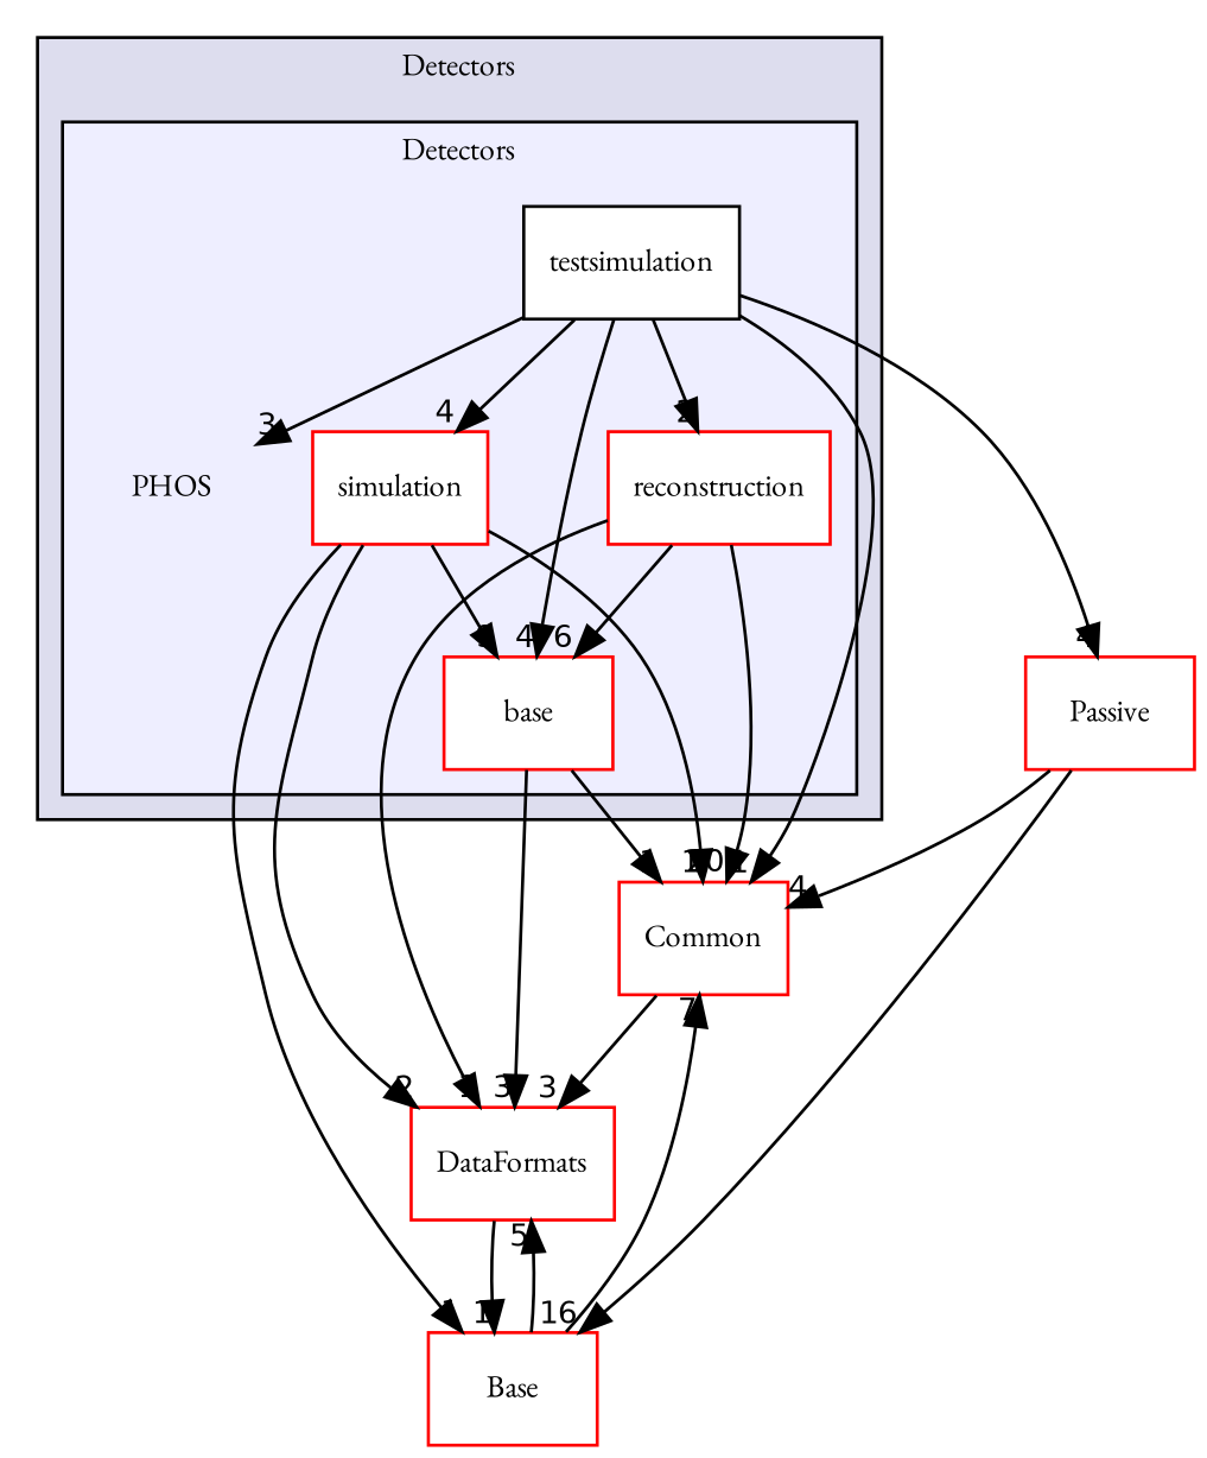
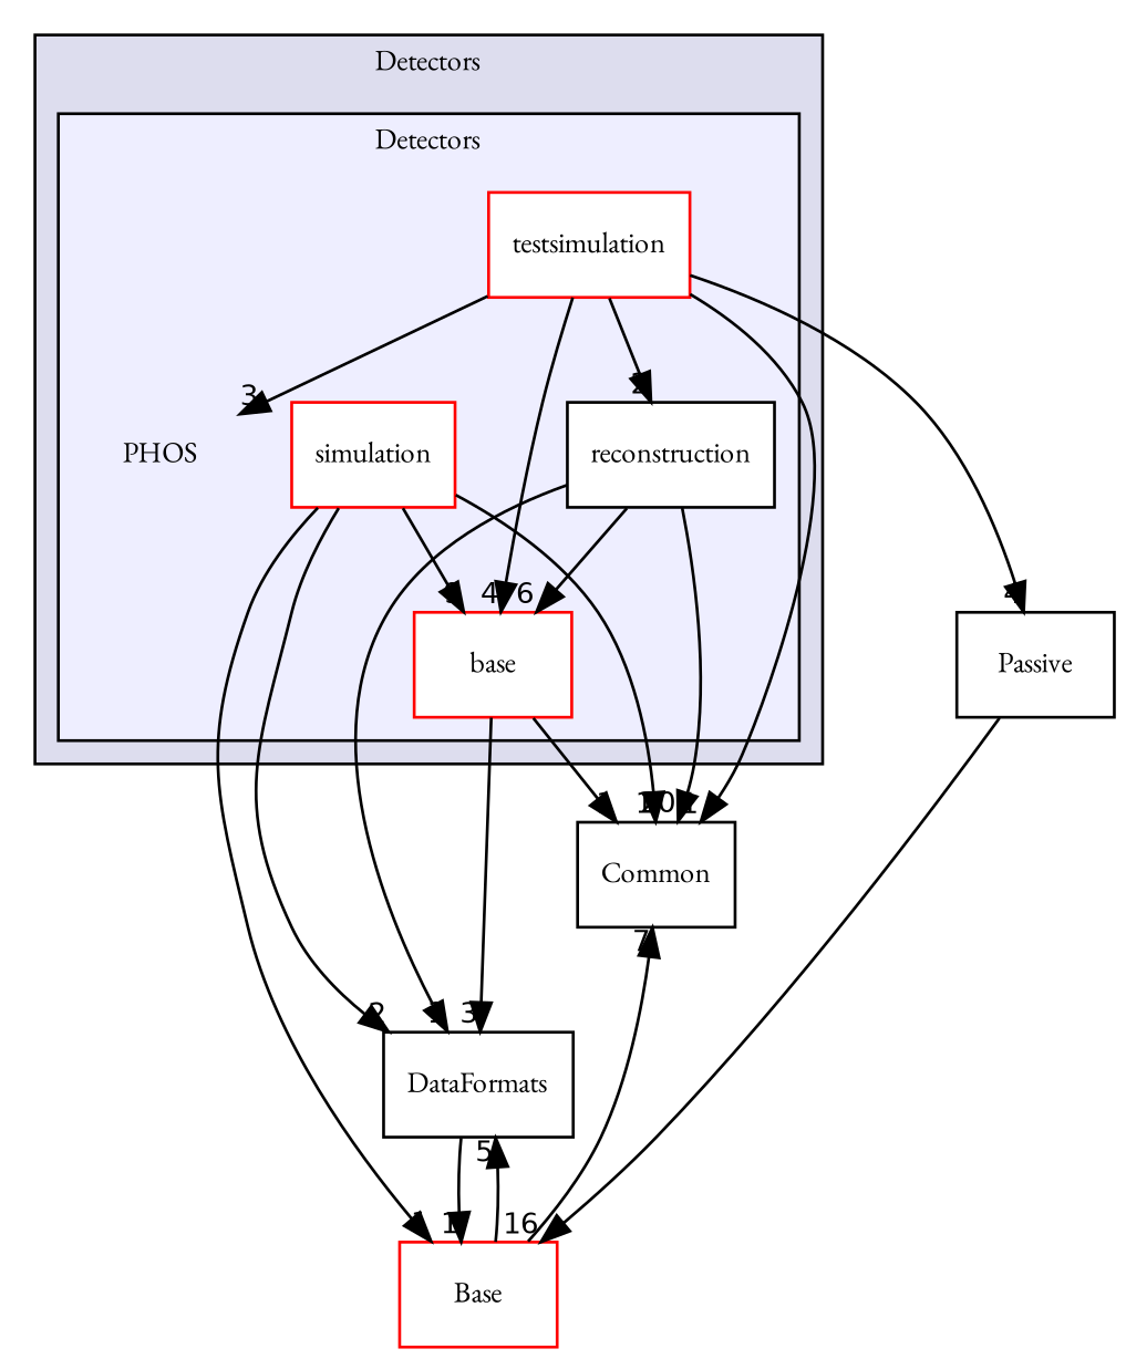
  digraph {
    compound=true
    fontname="EB Garamond"
    node [fontname="EB Garamond" fontsize=10 shape=box color=red]
    edge [fontname="EB Garamond" headlabel=1 labeldistance=1.5 labelfontname=Helvetica labelfontsize=10]
    n1 [label=PHOS shape=plaintext color=""]
    n2 [fillcolor=white label=base style=filled]
-   n3 [fillcolor=white label=reconstruction style=filled]
+   n3 [color=black fillcolor=white label=reconstruction style=filled]
    n4 [fillcolor=white label=simulation style=filled]
-   n5 [color=black fillcolor=white label=testsimulation style=filled]
-   n6 [label=Common]
-   n7 [label=DataFormats]
+   n5 [fillcolor=white label=testsimulation style=filled]
+   n6 [color=black label=Common]
+   n7 [color=black label=DataFormats]
    n8 [label=Base]
-   n9 [label=Passive]
+   n9 [color=black label=Passive]
    subgraph cluster_1 {
      bgcolor="#ddddee"
      fontsize=10
      label=Detectors
      pencolor=black
      subgraph cluster_2 {
        bgcolor="#eeeeff"
        fontsize=10
        label=Detectors
        pencolor=black
        n1
        n2
        n3
        n4
        n5
      }
    }
    n2 -> n6
    n2 -> n7 [headlabel=3]
    n3 -> n2 [headlabel=6]
    n3 -> n6 [headlabel=20]
    n3 -> n7
    n4 -> n2 [headlabel=9]
    n4 -> n6
    n4 -> n7 [headlabel=2]
    n4 -> n8
    n5 -> n1 [headlabel=3]
    n5 -> n2 [headlabel=4]
    n5 -> n3 [headlabel=2]
-   n5 -> n4 [headlabel=4]
    n5 -> n6
    n5 -> n9 [headlabel=4]
-   n6 -> n7 [headlabel=3]
    n7 -> n8
    n8 -> n6 [headlabel=7]
    n8 -> n7 [headlabel=5]
-   n9 -> n6 [headlabel=4]
    n9 -> n8 [headlabel=16]
  }
